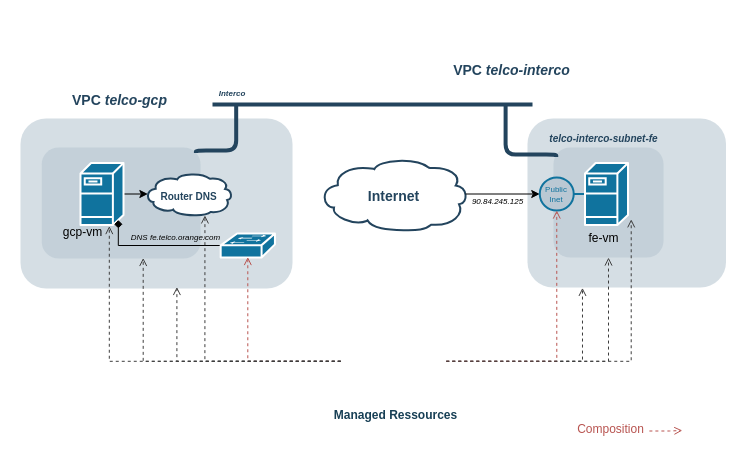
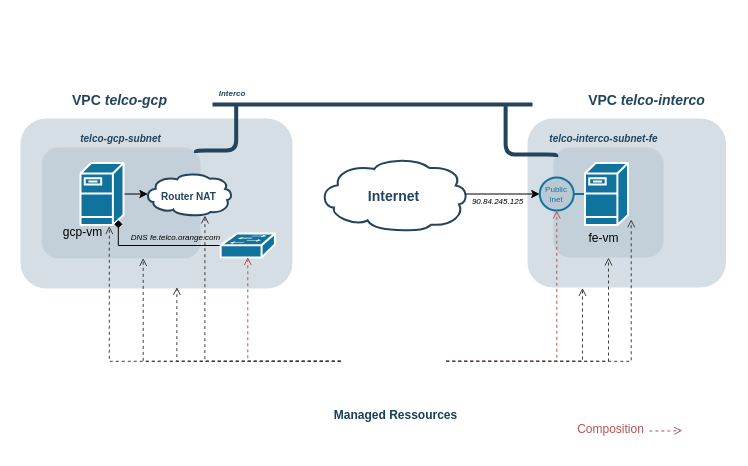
  <mxCell id="0" />
  <mxCell id="1" parent="0" />
  <mxCell id="2" value="" style="rounded=1;whiteSpace=wrap;html=1;strokeColor=none;fillColor=#BAC8D3;fontSize=24;fontColor=#23445D;align=center;opacity=60;" parent="1" vertex="1"><mxGeometry x="20" y="118" width="272" height="170" as="geometry" /></mxCell>
  <mxCell id="3" value="" style="rounded=1;whiteSpace=wrap;html=1;strokeColor=none;fillColor=#BAC8D3;fontSize=24;fontColor=#23445D;align=center;opacity=60;" parent="1" vertex="1"><mxGeometry x="41.25" y="147" width="158.75" height="111" as="geometry" /></mxCell>
  <mxCell id="4" value="&lt;p style=&quot;line-height: 47%;&quot;&gt;&lt;font style=&quot;&quot;&gt;&lt;span style=&quot;font-size: 14px;&quot;&gt;Internet&lt;/span&gt;&lt;/font&gt;&lt;/p&gt;" style="shape=mxgraph.cisco.storage.cloud;html=1;dashed=0;strokeColor=#23445D;fillColor=#ffffff;strokeWidth=2;fontFamily=Helvetica;fontSize=24;fontColor=#23445D;align=center;fontStyle=1" parent="1" vertex="1"><mxGeometry x="318" y="157" width="150" height="73" as="geometry" /></mxCell>
  <mxCell id="5" style="edgeStyle=orthogonalEdgeStyle;rounded=0;orthogonalLoop=1;jettySize=auto;html=1;exitX=1;exitY=0.5;exitDx=0;exitDy=0;exitPerimeter=0;entryX=0.04;entryY=0.5;entryDx=0;entryDy=0;entryPerimeter=0;" parent="1" source="6" target="10" edge="1"><mxGeometry relative="1" as="geometry" /></mxCell>
  <mxCell id="6" value="" style="shape=mxgraph.cisco.servers.fileserver;html=1;dashed=0;fillColor=#10739E;strokeColor=#ffffff;strokeWidth=2;verticalLabelPosition=bottom;verticalAlign=top;fontFamily=Helvetica;fontSize=36;fontColor=#FFB366" parent="1" vertex="1"><mxGeometry x="80" y="162.5" width="43" height="62" as="geometry" /></mxCell>
  <mxCell id="7" value="&lt;font color=&quot;#23445d&quot;&gt;VPC&amp;nbsp;&lt;i&gt;telco-gcp&lt;/i&gt;&lt;/font&gt;" style="rounded=1;whiteSpace=wrap;html=1;strokeColor=none;fillColor=none;fontSize=14;fontColor=#742B21;align=center;fontStyle=1" parent="1" vertex="1"><mxGeometry x="58.13" y="90" width="122.5" height="19" as="geometry" /></mxCell>
+ <mxCell id="8" value="&lt;font color=&quot;#23445d&quot; style=&quot;font-size: 10px;&quot;&gt;&lt;i style=&quot;font-size: 10px;&quot;&gt;telco-gcp-subnet&lt;/i&gt;&lt;/font&gt;" style="rounded=1;whiteSpace=wrap;html=1;strokeColor=none;fillColor=none;fontSize=10;fontColor=#742B21;align=center;fontStyle=1" parent="1" vertex="1"><mxGeometry x="59.38" y="128" width="122.5" height="19" as="geometry" /></mxCell>
  <mxCell id="9" value="gcp-vm" style="text;html=1;align=center;verticalAlign=middle;resizable=0;points=[];autosize=1;strokeColor=none;fillColor=none;" parent="1" vertex="1"><mxGeometry x="52" y="217" width="60" height="30" as="geometry" /></mxCell>
- <mxCell id="10" value="&lt;p style=&quot;line-height: 47%;&quot;&gt;&lt;font style=&quot;font-size: 10px;&quot;&gt;Router DNS&lt;/font&gt;&lt;/p&gt;" style="shape=mxgraph.cisco.storage.cloud;html=1;dashed=0;strokeColor=#23445D;fillColor=#ffffff;strokeWidth=2;fontFamily=Helvetica;fontSize=24;fontColor=#23445D;align=center;fontStyle=1" parent="1" vertex="1"><mxGeometry x="143.82" y="172" width="88.36" height="43" as="geometry" /></mxCell>
+ <mxCell id="10" value="&lt;p style=&quot;line-height: 47%;&quot;&gt;&lt;font style=&quot;font-size: 10px;&quot;&gt;Router NAT&lt;/font&gt;&lt;/p&gt;" style="shape=mxgraph.cisco.storage.cloud;html=1;dashed=0;strokeColor=#23445D;fillColor=#ffffff;strokeWidth=2;fontFamily=Helvetica;fontSize=24;fontColor=#23445D;align=center;fontStyle=1" parent="1" vertex="1"><mxGeometry x="143.82" y="172" width="88.36" height="43" as="geometry" /></mxCell>
  <mxCell id="11" value="" style="shape=image;verticalLabelPosition=bottom;labelBackgroundColor=default;verticalAlign=top;aspect=fixed;imageAspect=0;image=https://www.sicara.fr/hubfs/google%20cloud%20platform.png;" parent="1" vertex="1"><mxGeometry x="41.25" y="20" width="153.13" height="80.39" as="geometry" /></mxCell>
  <mxCell id="12" value="" style="shape=image;verticalLabelPosition=bottom;labelBackgroundColor=default;verticalAlign=top;aspect=fixed;imageAspect=0;image=https://www.datocms-assets.com/2885/1529350189-flexibleengine.png;" parent="1" vertex="1"><mxGeometry x="614.43" y="29" width="62.65" height="61" as="geometry" /></mxCell>
  <mxCell id="13" value="" style="rounded=1;whiteSpace=wrap;html=1;strokeColor=none;fillColor=#BAC8D3;fontSize=24;fontColor=#23445D;align=center;opacity=60;" parent="1" vertex="1"><mxGeometry x="527" y="118" width="198.5" height="169" as="geometry" /></mxCell>
  <mxCell id="14" value="" style="rounded=1;whiteSpace=wrap;html=1;strokeColor=none;fillColor=#BAC8D3;fontSize=24;fontColor=#23445D;align=center;opacity=60;" parent="1" vertex="1"><mxGeometry x="553" y="147" width="110" height="110" as="geometry" /></mxCell>
  <mxCell id="15" style="edgeStyle=orthogonalEdgeStyle;rounded=0;orthogonalLoop=1;jettySize=auto;html=1;exitX=0;exitY=0.5;exitDx=0;exitDy=0;exitPerimeter=0;entryX=1;entryY=0.5;entryDx=0;entryDy=0;endArrow=none;endFill=0;strokeColor=#10739E;strokeWidth=2;" parent="1" source="16" target="26" edge="1"><mxGeometry relative="1" as="geometry" /></mxCell>
  <mxCell id="16" value="" style="shape=mxgraph.cisco.servers.fileserver;html=1;dashed=0;fillColor=#10739E;strokeColor=#ffffff;strokeWidth=2;verticalLabelPosition=bottom;verticalAlign=top;fontFamily=Helvetica;fontSize=36;fontColor=#FFB366" parent="1" vertex="1"><mxGeometry x="584.5" y="162.5" width="43" height="62" as="geometry" /></mxCell>
  <mxCell id="17" value="&lt;font color=&quot;#23445d&quot; style=&quot;font-size: 10px;&quot;&gt;&lt;i style=&quot;font-size: 10px;&quot;&gt;telco-interco-subnet-fe&lt;/i&gt;&lt;/font&gt;" style="rounded=1;whiteSpace=wrap;html=1;strokeColor=none;fillColor=none;fontSize=10;fontColor=#742B21;align=center;fontStyle=1" parent="1" vertex="1"><mxGeometry x="524.76" y="128" width="157.12" height="19" as="geometry" /></mxCell>
  <mxCell id="18" value="fe-vm" style="text;html=1;align=center;verticalAlign=middle;resizable=0;points=[];autosize=1;strokeColor=none;fillColor=none;" parent="1" vertex="1"><mxGeometry x="578.32" y="223" width="50" height="30" as="geometry" /></mxCell>
  <mxCell id="19" style="edgeStyle=orthogonalEdgeStyle;rounded=0;orthogonalLoop=1;jettySize=auto;html=1;exitX=0.98;exitY=0.5;exitDx=0;exitDy=0;exitPerimeter=0;entryX=0;entryY=0.5;entryDx=0;entryDy=0;" parent="1" source="4" target="26" edge="1"><mxGeometry relative="1" as="geometry" /></mxCell>
- <mxCell id="20" value="&lt;font color=&quot;#23445d&quot;&gt;VPC&amp;nbsp;&lt;i&gt;telco-interco&lt;/i&gt;&lt;/font&gt;" style="rounded=1;whiteSpace=wrap;html=1;strokeColor=none;fillColor=none;fontSize=14;fontColor=#742B21;align=center;fontStyle=1" parent="1" vertex="1"><mxGeometry x="449.5" y="60" width="122.5" height="19" as="geometry" /></mxCell>
+ <mxCell id="20" value="&lt;font color=&quot;#23445d&quot;&gt;VPC&amp;nbsp;&lt;i&gt;telco-interco&lt;/i&gt;&lt;/font&gt;" style="rounded=1;whiteSpace=wrap;html=1;strokeColor=none;fillColor=none;fontSize=14;fontColor=#742B21;align=center;fontStyle=1" parent="1" vertex="1"><mxGeometry x="584.5" y="90" width="122.5" height="19" as="geometry" /></mxCell>
  <mxCell id="21" value="" style="line;html=1;strokeColor=#23445D;" parent="1" vertex="1"><mxGeometry x="212" y="99" width="320" height="10" as="geometry" /></mxCell>
  <mxCell id="22" value="&lt;font color=&quot;#23445d&quot;&gt;&lt;i style=&quot;font-size: 8px;&quot;&gt;&lt;b&gt;Interco&lt;/b&gt;&lt;/i&gt;&lt;/font&gt;" style="rounded=1;whiteSpace=wrap;html=1;strokeColor=none;fillColor=none;fontSize=14;fontColor=#742B21;align=center;fontStyle=0" parent="1" vertex="1"><mxGeometry x="212" y="81.39" width="40.12" height="19" as="geometry" /></mxCell>
  <mxCell id="23" style="edgeStyle=orthogonalEdgeStyle;rounded=0;orthogonalLoop=1;jettySize=auto;html=1;entryX=0.88;entryY=0.92;entryDx=0;entryDy=0;entryPerimeter=0;endArrow=diamond;endFill=1;" parent="1" source="24" target="6" edge="1"><mxGeometry relative="1" as="geometry" /></mxCell>
  <mxCell id="24" value="" style="shape=mxgraph.cisco.switches.workgroup_switch;html=1;dashed=0;fillColor=#10739E;strokeColor=#ffffff;strokeWidth=2;verticalLabelPosition=bottom;verticalAlign=top;fontFamily=Helvetica;fontSize=36;fontColor=#FFB366" parent="1" vertex="1"><mxGeometry x="220.18" y="233" width="54.25" height="24" as="geometry" /></mxCell>
  <mxCell id="25" value="&lt;i style=&quot;&quot;&gt;&lt;font style=&quot;font-size: 8px;&quot;&gt;DNS fe.telco.orange.com&lt;/font&gt;&lt;/i&gt;" style="text;html=1;align=center;verticalAlign=middle;resizable=0;points=[];autosize=1;strokeColor=none;fillColor=none;" parent="1" vertex="1"><mxGeometry x="120" y="221" width="110" height="30" as="geometry" /></mxCell>
  <mxCell id="26" value="Public&lt;br style=&quot;font-size: 8px;&quot;&gt;Inet" style="ellipse;whiteSpace=wrap;html=1;strokeWidth=2;strokeColor=#10739E;fontColor=#10739E;fontSize=8;fillColor=#bac8d3;" parent="1" vertex="1"><mxGeometry x="539.25" y="177" width="34" height="33" as="geometry" /></mxCell>
  <mxCell id="27" value="&lt;i style=&quot;&quot;&gt;&lt;font style=&quot;font-size: 8px;&quot;&gt;90.84.245.125&lt;/font&gt;&lt;/i&gt;" style="text;html=1;align=center;verticalAlign=middle;resizable=0;points=[];autosize=1;strokeColor=none;fillColor=none;" parent="1" vertex="1"><mxGeometry x="462" y="185" width="70" height="30" as="geometry" /></mxCell>
  <mxCell id="28" style="edgeStyle=orthogonalEdgeStyle;rounded=1;html=1;strokeColor=#23445D;endArrow=none;endFill=0;strokeWidth=4;entryX=0.971;entryY=0.049;entryDx=0;entryDy=0;entryPerimeter=0;exitX=0.074;exitY=0.455;exitDx=0;exitDy=0;exitPerimeter=0;" parent="1" source="21" target="3" edge="1"><mxGeometry relative="1" as="geometry"><Array as="points"><mxPoint x="236" y="150" /><mxPoint x="195" y="150" /></Array><mxPoint x="236" y="105" as="sourcePoint" /><mxPoint x="192" y="150" as="targetPoint" /></mxGeometry></mxCell>
  <mxCell id="29" value="" style="shape=image;verticalLabelPosition=bottom;labelBackgroundColor=default;verticalAlign=top;aspect=fixed;imageAspect=0;image=https://grem1.in/img/posts/crossplane/crossplane.png;imageBorder=none;" parent="1" vertex="1"><mxGeometry x="340.25" y="308" width="105.5" height="105.5" as="geometry" /></mxCell>
  <mxCell id="30" style="edgeStyle=orthogonalEdgeStyle;rounded=1;html=1;strokeColor=#23445D;endArrow=none;endFill=0;strokeWidth=4;entryX=0.025;entryY=0.085;entryDx=0;entryDy=0;entryPerimeter=0;exitX=0.916;exitY=0.52;exitDx=0;exitDy=0;exitPerimeter=0;" parent="1" source="21" target="14" edge="1"><mxGeometry relative="1" as="geometry"><Array as="points"><mxPoint x="505" y="154" /><mxPoint x="556" y="154" /></Array><mxPoint x="517.69" y="96" as="sourcePoint" /><mxPoint x="547.69" y="154" as="targetPoint" /></mxGeometry></mxCell>
  <mxCell id="31" style="edgeStyle=orthogonalEdgeStyle;rounded=0;orthogonalLoop=1;jettySize=auto;html=1;entryX=1.075;entryY=0.908;entryDx=0;entryDy=0;endArrow=open;endFill=0;dashed=1;entryPerimeter=0;exitX=1;exitY=0.5;exitDx=0;exitDy=0;strokeColor=#3D3D3D;" parent="1" source="29" target="16" edge="1"><mxGeometry relative="1" as="geometry"><mxPoint x="456" y="461" as="sourcePoint" /><mxPoint x="587" y="297" as="targetPoint" /></mxGeometry></mxCell>
  <mxCell id="32" style="edgeStyle=orthogonalEdgeStyle;rounded=0;orthogonalLoop=1;jettySize=auto;html=1;entryX=0.5;entryY=1;entryDx=0;entryDy=0;endArrow=open;endFill=0;dashed=1;exitX=1;exitY=0.5;exitDx=0;exitDy=0;strokeColor=#3D3D3D;" parent="1" source="29" target="14" edge="1"><mxGeometry relative="1" as="geometry"><mxPoint x="456" y="461" as="sourcePoint" /><mxPoint x="587" y="297" as="targetPoint" /></mxGeometry></mxCell>
  <mxCell id="33" style="edgeStyle=orthogonalEdgeStyle;rounded=0;orthogonalLoop=1;jettySize=auto;html=1;entryX=0.5;entryY=0.98;entryDx=0;entryDy=0;endArrow=open;endFill=0;dashed=1;exitX=0;exitY=0.5;exitDx=0;exitDy=0;entryPerimeter=0;strokeColor=#b85450;fillColor=#f8cecc;" parent="1" source="29" target="24" edge="1"><mxGeometry relative="1" as="geometry"><mxPoint x="478" y="461" as="sourcePoint" /><mxPoint x="566" y="220" as="targetPoint" /></mxGeometry></mxCell>
  <mxCell id="34" style="edgeStyle=orthogonalEdgeStyle;rounded=0;orthogonalLoop=1;jettySize=auto;html=1;entryX=0.686;entryY=0.997;entryDx=0;entryDy=0;endArrow=open;endFill=0;dashed=1;exitX=0;exitY=0.5;exitDx=0;exitDy=0;entryPerimeter=0;strokeColor=#3D3D3D;" parent="1" source="29" target="10" edge="1"><mxGeometry relative="1" as="geometry"><mxPoint x="373" y="461" as="sourcePoint" /><mxPoint x="257" y="267" as="targetPoint" /></mxGeometry></mxCell>
  <mxCell id="35" style="edgeStyle=orthogonalEdgeStyle;rounded=0;orthogonalLoop=1;jettySize=auto;html=1;entryX=0.575;entryY=0.991;entryDx=0;entryDy=0;endArrow=open;endFill=0;dashed=1;exitX=0;exitY=0.5;exitDx=0;exitDy=0;entryPerimeter=0;strokeColor=#3D3D3D;" parent="1" source="29" target="2" edge="1"><mxGeometry relative="1" as="geometry"><mxPoint x="373" y="461" as="sourcePoint" /><mxPoint x="214" y="225" as="targetPoint" /></mxGeometry></mxCell>
  <mxCell id="36" style="edgeStyle=orthogonalEdgeStyle;rounded=0;orthogonalLoop=1;jettySize=auto;html=1;endArrow=open;endFill=0;dashed=1;exitX=0;exitY=0.5;exitDx=0;exitDy=0;entryX=0.639;entryY=0.995;entryDx=0;entryDy=0;entryPerimeter=0;strokeColor=#3D3D3D;" parent="1" source="29" target="3" edge="1"><mxGeometry relative="1" as="geometry"><mxPoint x="383" y="471" as="sourcePoint" /><mxPoint x="186" y="296" as="targetPoint" /></mxGeometry></mxCell>
  <mxCell id="37" style="edgeStyle=orthogonalEdgeStyle;rounded=0;orthogonalLoop=1;jettySize=auto;html=1;endArrow=open;endFill=0;dashed=1;exitX=0;exitY=0.5;exitDx=0;exitDy=0;entryX=0.67;entryY=1.017;entryDx=0;entryDy=0;entryPerimeter=0;strokeColor=#3D3D3D;" parent="1" source="29" target="6" edge="1"><mxGeometry relative="1" as="geometry"><mxPoint x="393" y="481" as="sourcePoint" /><mxPoint x="153" y="267" as="targetPoint" /></mxGeometry></mxCell>
  <mxCell id="38" value="&lt;font style=&quot;font-size: 12px;&quot;&gt;Managed Ressources&lt;/font&gt;" style="text;html=1;align=center;verticalAlign=middle;resizable=0;points=[];autosize=1;strokeColor=none;fillColor=none;fontStyle=1;fontSize=12;fontColor=#173f55;" parent="1" vertex="1"><mxGeometry x="320.25" y="400" width="150" height="30" as="geometry" /></mxCell>
  <mxCell id="39" style="edgeStyle=orthogonalEdgeStyle;rounded=0;orthogonalLoop=1;jettySize=auto;html=1;endArrow=open;endFill=0;dashed=1;strokeColor=#b85450;fillColor=#f8cecc;" edge="1" parent="1"><mxGeometry relative="1" as="geometry"><mxPoint x="648.88" y="430.5" as="sourcePoint" /><mxPoint x="681.88" y="430" as="targetPoint" /><Array as="points"><mxPoint x="668.88" y="430.5" /></Array></mxGeometry></mxCell>
  <mxCell id="40" style="edgeStyle=orthogonalEdgeStyle;rounded=0;orthogonalLoop=1;jettySize=auto;html=1;entryX=0.5;entryY=1;entryDx=0;entryDy=0;endArrow=open;endFill=0;dashed=1;exitX=1;exitY=0.5;exitDx=0;exitDy=0;strokeColor=#b85450;fillColor=#f8cecc;" parent="1" source="29" target="26" edge="1"><mxGeometry relative="1" as="geometry"><mxPoint x="478" y="461" as="sourcePoint" /><mxPoint x="597" y="299" as="targetPoint" /></mxGeometry></mxCell>
  <mxCell id="41" value="Composition" style="text;html=1;align=center;verticalAlign=middle;resizable=0;points=[];autosize=1;strokeColor=none;fillColor=none;fontColor=#b85450;" vertex="1" parent="1"><mxGeometry x="564.5" y="413.5" width="90" height="30" as="geometry" /></mxCell>
  <mxCell id="42" style="edgeStyle=orthogonalEdgeStyle;rounded=0;orthogonalLoop=1;jettySize=auto;html=1;endArrow=open;endFill=0;dashed=1;exitX=1;exitY=0.5;exitDx=0;exitDy=0;strokeColor=#3D3D3D;entryX=0.277;entryY=1.002;entryDx=0;entryDy=0;entryPerimeter=0;" parent="1" source="29" target="13" edge="1"><mxGeometry relative="1" as="geometry"><mxPoint x="582" y="288" as="targetPoint" /></mxGeometry></mxCell>
